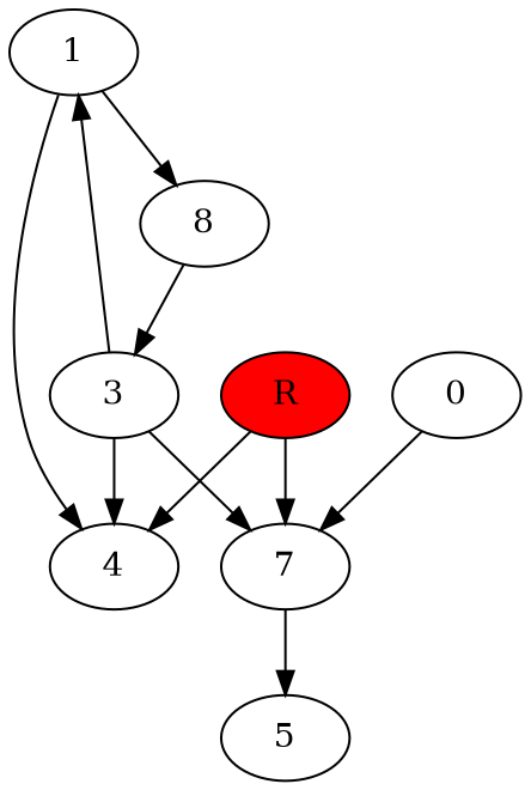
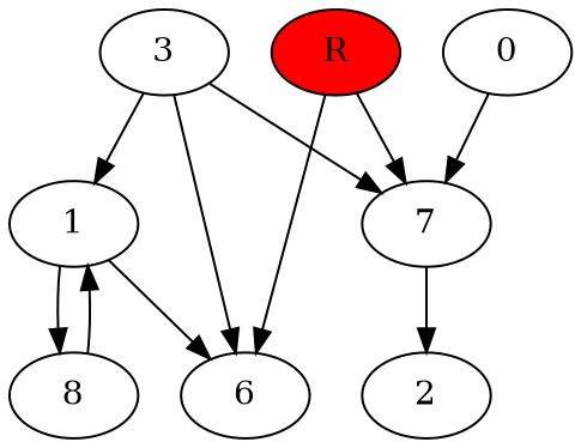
  digraph {
    1
-   4
+   4 [label=6]
    8
    3
    7
-   5
+   5 [label=2]
    n7 [label=0]
    R [fillcolor="#ff0000" style=filled]
    1 -> 4
    1 -> 8
-   8 -> 3
+   8 -> 1
    3 -> 1
    3 -> 4
    3 -> 7
    7 -> 5
    n7 -> 7
    R -> 4
    R -> 7
  }
